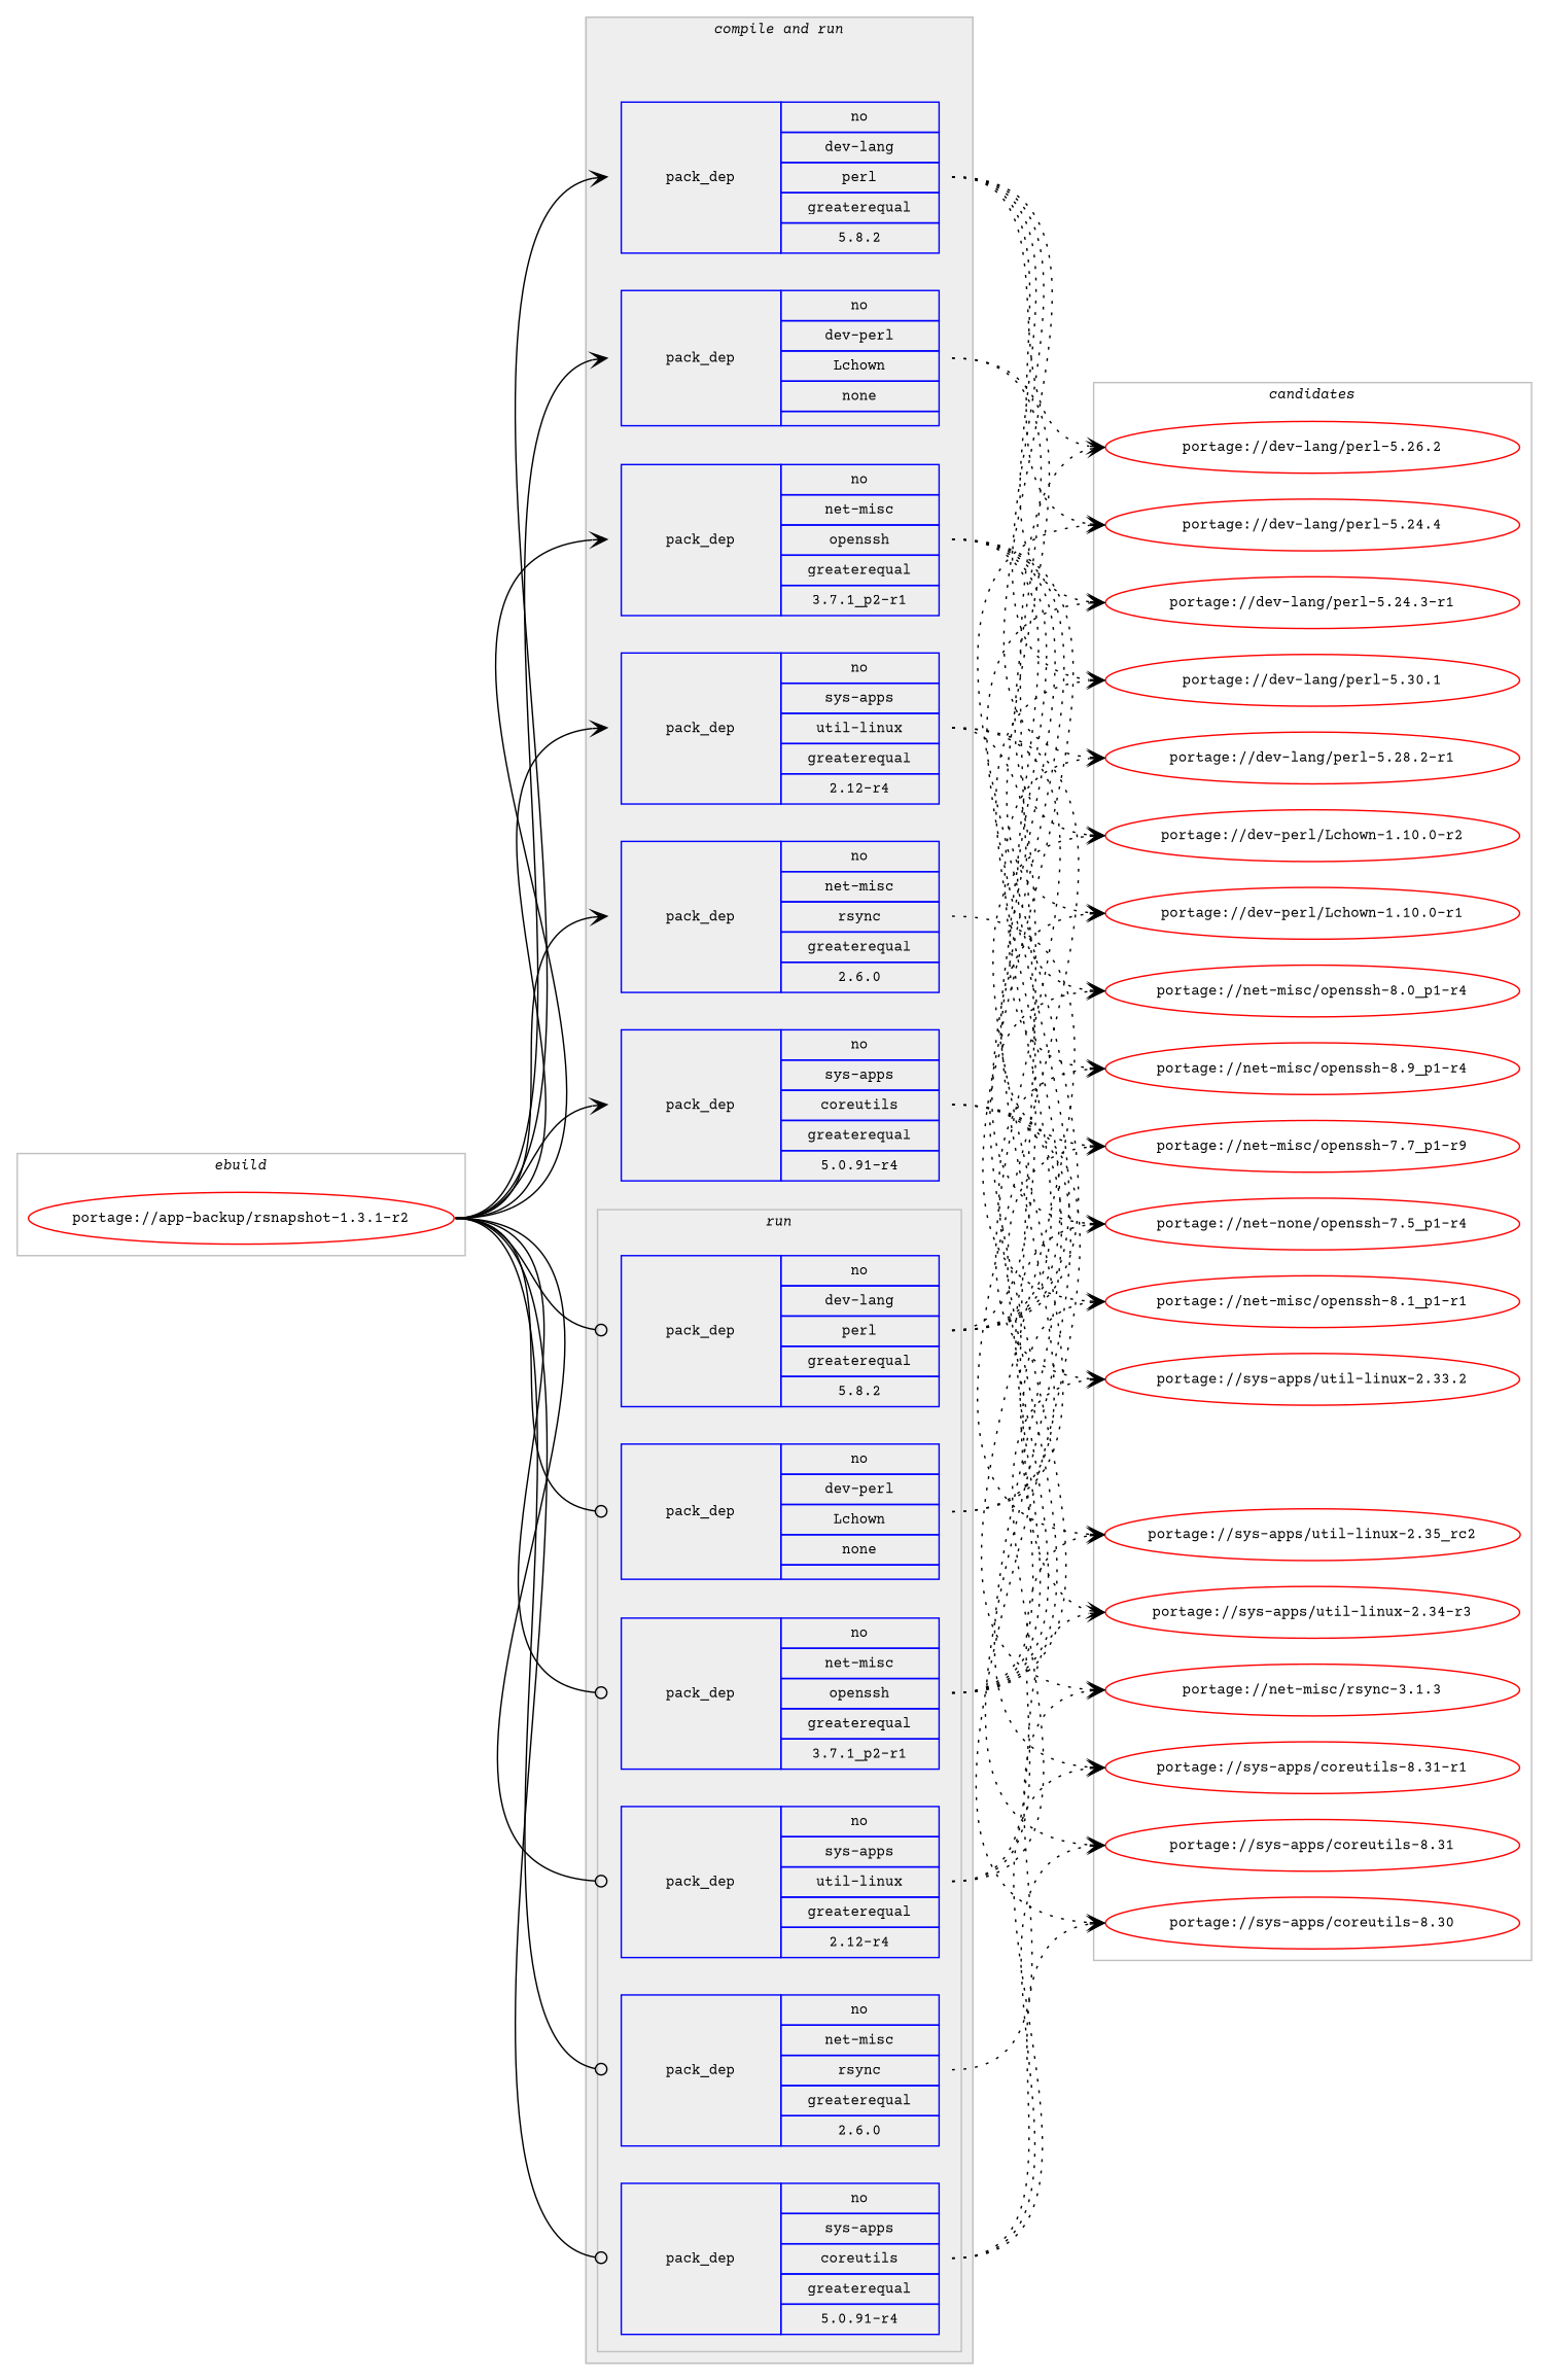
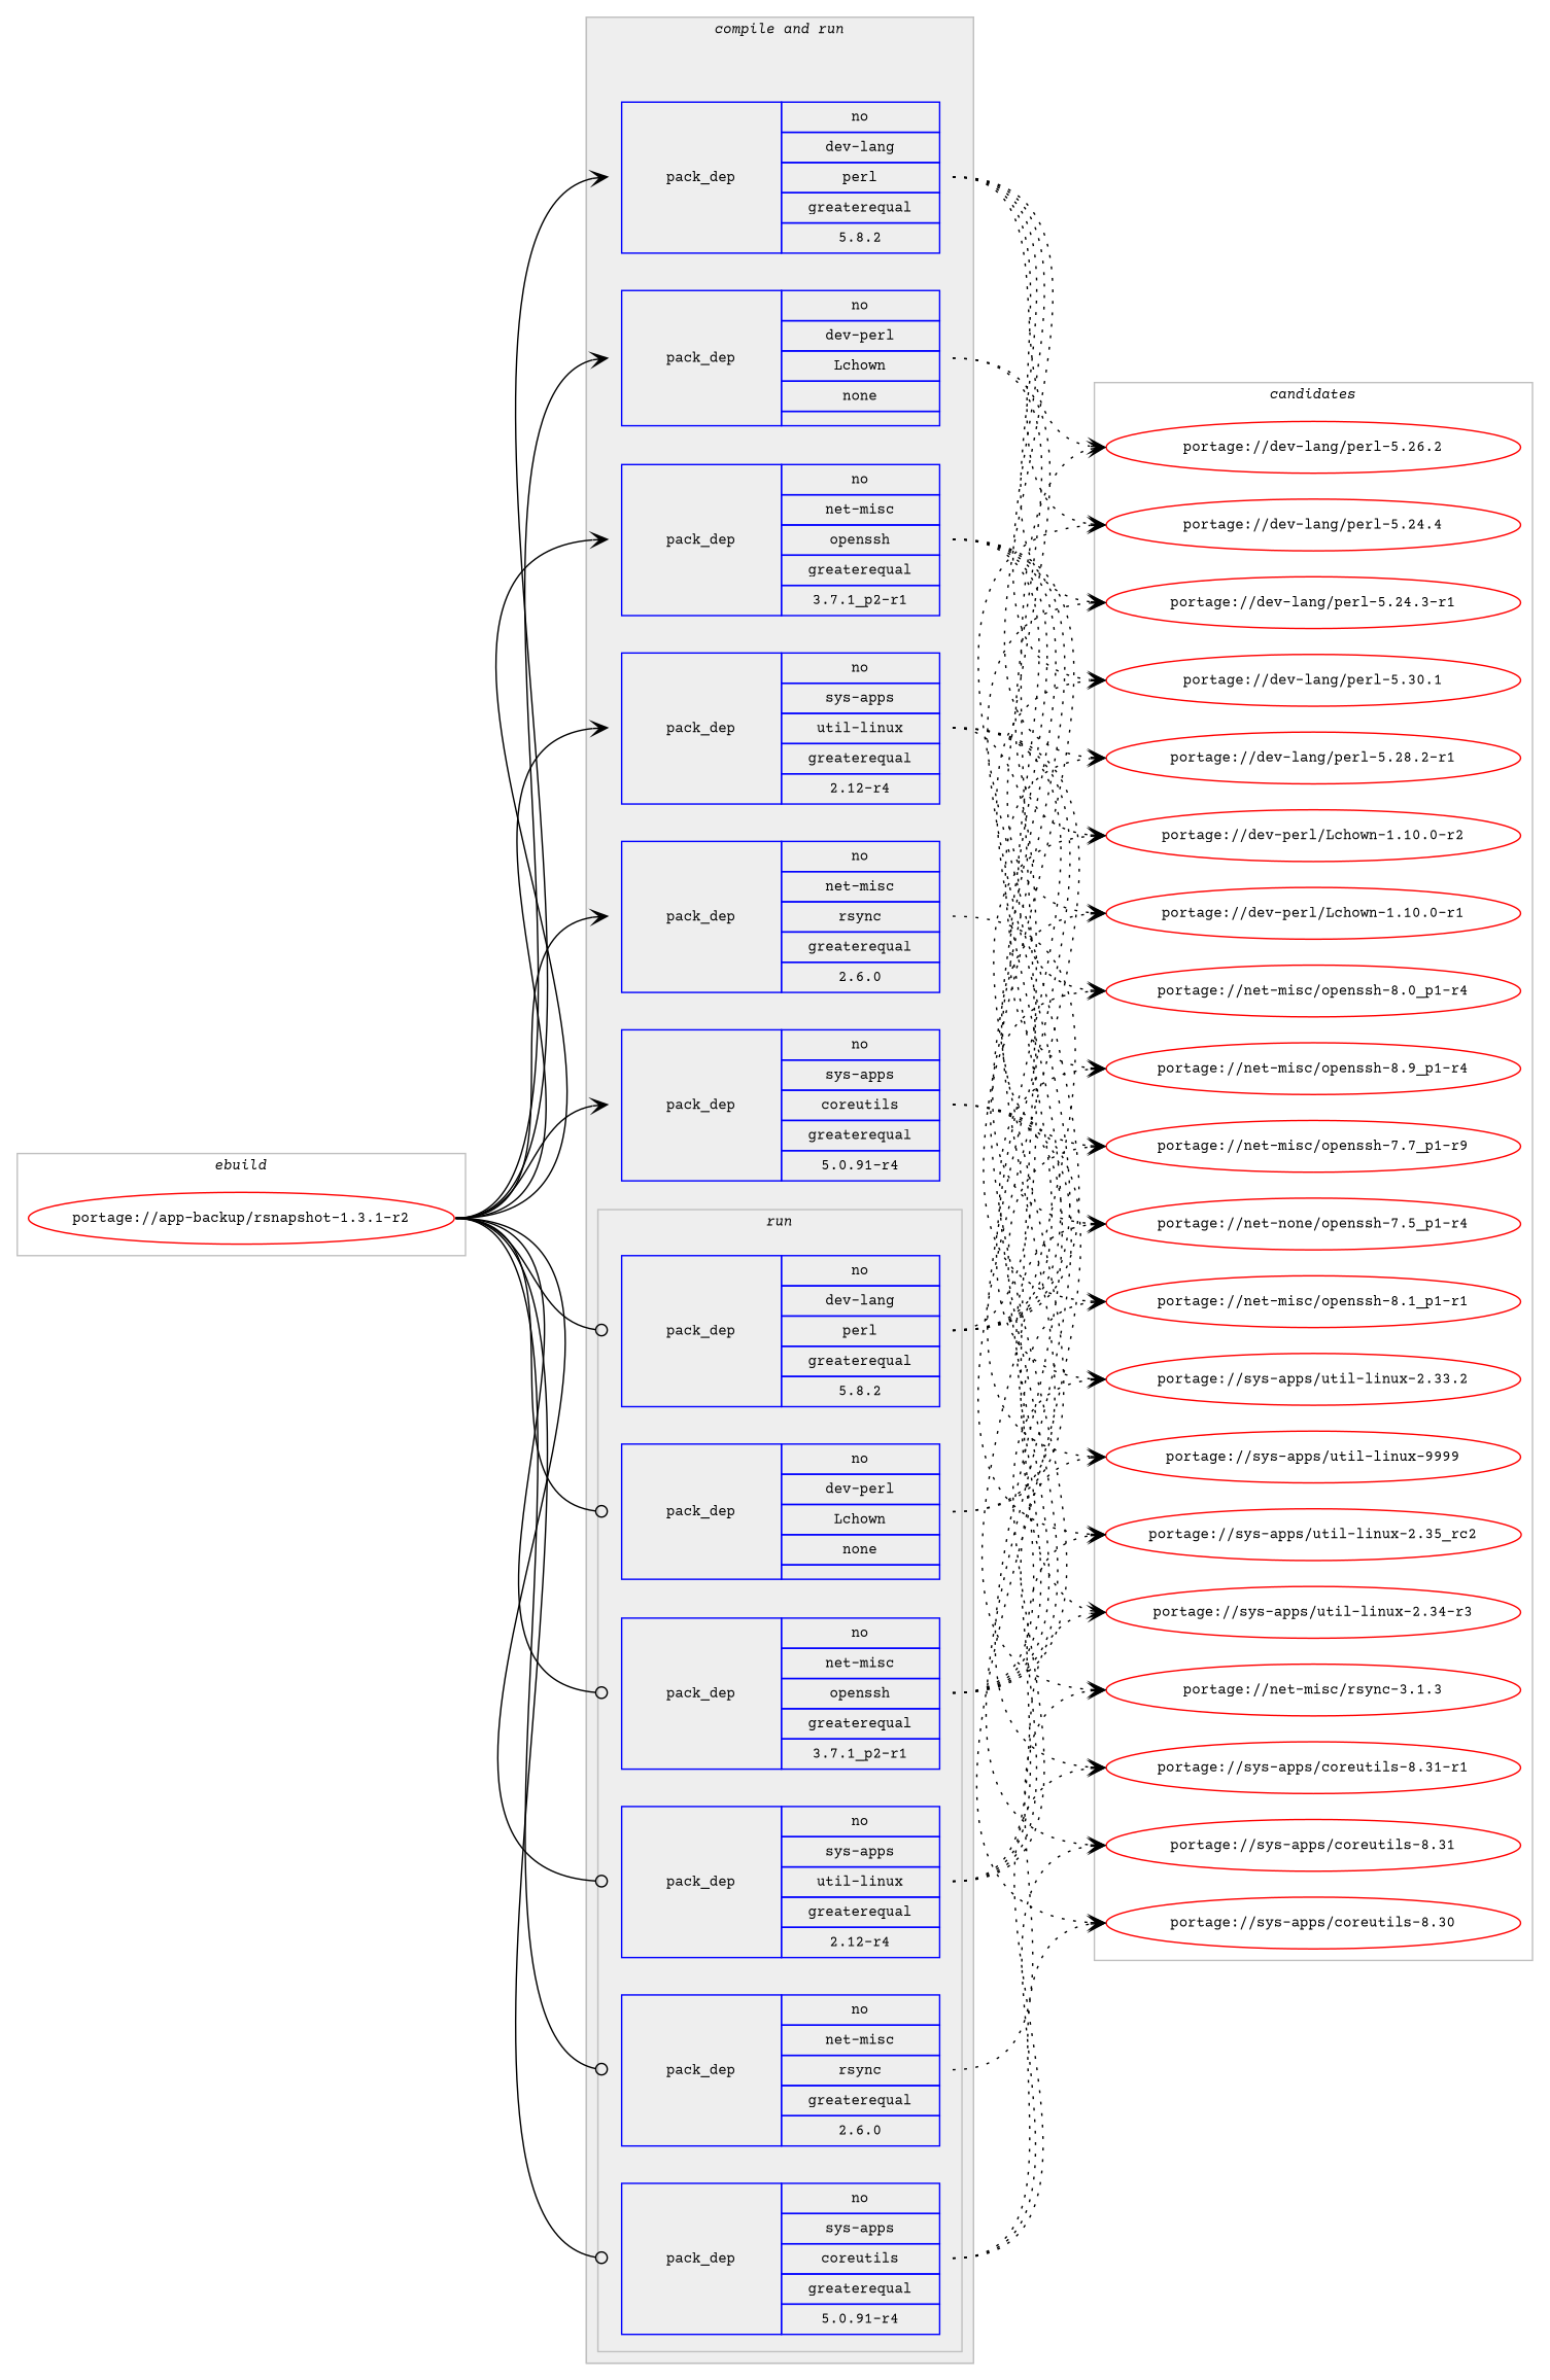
  digraph {
    compound=true
    concentrate=true
    fontname="Courier Prime"
    fontsize=10
    newrank=true
    rankdir=LR
    ranksep=1.5
    node [color=red fontname="Courier Prime" fontsize=10]
    edge [arrowhead=vee fontname="Courier Prime" headport=w style=dotted tailport=e weight=100]
    n1 [label="portage://app-backup/rsnapshot-1.3.1-r2" width=4]
    n2 [color=blue label=<<TABLE BORDER="0" CELLBORDER="1" CELLSPACING="0" CELLPADDING="4" WIDTH="220"><TR><TD ROWSPAN="6" CELLPADDING="30">pack_dep</TD></TR><TR><TD WIDTH="110">no</TD></TR><TR><TD>dev-lang</TD></TR><TR><TD>perl</TD></TR><TR><TD>greaterequal</TD></TR><TR><TD>5.8.2</TD></TR></TABLE>> shape=none]
    n3 [color=blue label=<<TABLE BORDER="0" CELLBORDER="1" CELLSPACING="0" CELLPADDING="4" WIDTH="220"><TR><TD ROWSPAN="6" CELLPADDING="30">pack_dep</TD></TR><TR><TD WIDTH="110">no</TD></TR><TR><TD>dev-perl</TD></TR><TR><TD>Lchown</TD></TR><TR><TD>none</TD></TR><TR><TD></TD></TR></TABLE>> shape=none]
    n4 [color=blue label=<<TABLE BORDER="0" CELLBORDER="1" CELLSPACING="0" CELLPADDING="4" WIDTH="220"><TR><TD ROWSPAN="6" CELLPADDING="30">pack_dep</TD></TR><TR><TD WIDTH="110">no</TD></TR><TR><TD>net-misc</TD></TR><TR><TD>openssh</TD></TR><TR><TD>greaterequal</TD></TR><TR><TD>3.7.1_p2-r1</TD></TR></TABLE>> shape=none]
    n5 [color=blue label=<<TABLE BORDER="0" CELLBORDER="1" CELLSPACING="0" CELLPADDING="4" WIDTH="220"><TR><TD ROWSPAN="6" CELLPADDING="30">pack_dep</TD></TR><TR><TD WIDTH="110">no</TD></TR><TR><TD>net-misc</TD></TR><TR><TD>rsync</TD></TR><TR><TD>greaterequal</TD></TR><TR><TD>2.6.0</TD></TR></TABLE>> shape=none]
    n6 [color=blue label=<<TABLE BORDER="0" CELLBORDER="1" CELLSPACING="0" CELLPADDING="4" WIDTH="220"><TR><TD ROWSPAN="6" CELLPADDING="30">pack_dep</TD></TR><TR><TD WIDTH="110">no</TD></TR><TR><TD>sys-apps</TD></TR><TR><TD>coreutils</TD></TR><TR><TD>greaterequal</TD></TR><TR><TD>5.0.91-r4</TD></TR></TABLE>> shape=none]
    n7 [color=blue label=<<TABLE BORDER="0" CELLBORDER="1" CELLSPACING="0" CELLPADDING="4" WIDTH="220"><TR><TD ROWSPAN="6" CELLPADDING="30">pack_dep</TD></TR><TR><TD WIDTH="110">no</TD></TR><TR><TD>sys-apps</TD></TR><TR><TD>util-linux</TD></TR><TR><TD>greaterequal</TD></TR><TR><TD>2.12-r4</TD></TR></TABLE>> shape=none]
    n8 [color=blue label=<<TABLE BORDER="0" CELLBORDER="1" CELLSPACING="0" CELLPADDING="4" WIDTH="220"><TR><TD ROWSPAN="6" CELLPADDING="30">pack_dep</TD></TR><TR><TD WIDTH="110">no</TD></TR><TR><TD>sys-apps</TD></TR><TR><TD>util-linux</TD></TR><TR><TD>greaterequal</TD></TR><TR><TD>2.12-r4</TD></TR></TABLE>> shape=none]
    n9 [color=blue label=<<TABLE BORDER="0" CELLBORDER="1" CELLSPACING="0" CELLPADDING="4" WIDTH="220"><TR><TD ROWSPAN="6" CELLPADDING="30">pack_dep</TD></TR><TR><TD WIDTH="110">no</TD></TR><TR><TD>dev-lang</TD></TR><TR><TD>perl</TD></TR><TR><TD>greaterequal</TD></TR><TR><TD>5.8.2</TD></TR></TABLE>> shape=none]
    n10 [color=blue label=<<TABLE BORDER="0" CELLBORDER="1" CELLSPACING="0" CELLPADDING="4" WIDTH="220"><TR><TD ROWSPAN="6" CELLPADDING="30">pack_dep</TD></TR><TR><TD WIDTH="110">no</TD></TR><TR><TD>dev-perl</TD></TR><TR><TD>Lchown</TD></TR><TR><TD>none</TD></TR><TR><TD></TD></TR></TABLE>> shape=none]
    n11 [color=blue label=<<TABLE BORDER="0" CELLBORDER="1" CELLSPACING="0" CELLPADDING="4" WIDTH="220"><TR><TD ROWSPAN="6" CELLPADDING="30">pack_dep</TD></TR><TR><TD WIDTH="110">no</TD></TR><TR><TD>net-misc</TD></TR><TR><TD>openssh</TD></TR><TR><TD>greaterequal</TD></TR><TR><TD>3.7.1_p2-r1</TD></TR></TABLE>> shape=none]
    n12 [color=blue label=<<TABLE BORDER="0" CELLBORDER="1" CELLSPACING="0" CELLPADDING="4" WIDTH="220"><TR><TD ROWSPAN="6" CELLPADDING="30">pack_dep</TD></TR><TR><TD WIDTH="110">no</TD></TR><TR><TD>net-misc</TD></TR><TR><TD>rsync</TD></TR><TR><TD>greaterequal</TD></TR><TR><TD>2.6.0</TD></TR></TABLE>> shape=none]
    n13 [color=blue label=<<TABLE BORDER="0" CELLBORDER="1" CELLSPACING="0" CELLPADDING="4" WIDTH="220"><TR><TD ROWSPAN="6" CELLPADDING="30">pack_dep</TD></TR><TR><TD WIDTH="110">no</TD></TR><TR><TD>sys-apps</TD></TR><TR><TD>coreutils</TD></TR><TR><TD>greaterequal</TD></TR><TR><TD>5.0.91-r4</TD></TR></TABLE>> shape=none]
    n14 [label="portage://dev-lang/perl-5.30.1" width=4]
    n15 [label="portage://dev-lang/perl-5.28.2-r1" width=4]
    n16 [label="portage://dev-lang/perl-5.26.2" width=4]
    n17 [label="portage://dev-lang/perl-5.24.4" width=4]
    n18 [label="portage://dev-lang/perl-5.24.3-r1" width=4]
    n19 [label="portage://dev-perl/Lchown-1.10.0-r2" width=4]
    n20 [label="portage://dev-perl/Lchown-1.10.0-r1" width=4]
    n21 [label="portage://net-misc/openssh-8.1_p1-r1" width=4]
    n22 [label="portage://net-misc/openssh-8.0_p1-r4" width=4]
    n23 [label="portage://net-misc/openssh-8.9_p1-r4" width=4]
    n24 [label="portage://net-misc/openssh-7.7_p1-r9" width=4]
    n25 [label="portage://net-none/openssh-7.5_p1-r4" width=4]
    n26 [label="portage://net-misc/rsync-3.1.3" width=4]
    n27 [label="portage://sys-apps/coreutils-8.31-r1" width=4]
    n28 [label="portage://sys-apps/coreutils-8.31" width=4]
    n29 [label="portage://sys-apps/coreutils-8.30" width=4]
+   n30 [label="portage://sys-apps/util-linux-9999" width=4]
    n31 [label="portage://sys-apps/util-linux-2.35_rc2" width=4]
    n32 [label="portage://sys-apps/util-linux-2.34-r3" width=4]
    n33 [label="portage://sys-apps/util-linux-2.33.2" width=4]
    subgraph cluster_1 {
      color=gray
      label=<<i>ebuild</i>>
      n1
    }
    subgraph cluster_2 {
      color=gray
      label=<<i>dependencies</i>>
      subgraph cluster_3 {
        color=gray
        fillcolor="#eeeeee"
        label=<<i>compile</i>>
        style=filled
        subgraph sub_4 {
          color=gray
          fillcolor="#eeeeee"
          label=<<i>compile</i>>
          style=filled
          n2
        }
        subgraph sub_5 {
          color=gray
          fillcolor="#eeeeee"
          label=<<i>compile</i>>
          style=filled
          n3
        }
        subgraph sub_6 {
          color=gray
          fillcolor="#eeeeee"
          label=<<i>compile</i>>
          style=filled
          n4
        }
        subgraph sub_7 {
          color=gray
          fillcolor="#eeeeee"
          label=<<i>compile</i>>
          style=filled
          n5
        }
        subgraph sub_8 {
          color=gray
          fillcolor="#eeeeee"
          label=<<i>compile</i>>
          style=filled
          n6
        }
        subgraph sub_9 {
          color=gray
          fillcolor="#eeeeee"
          label=<<i>compile</i>>
          style=filled
          n7
        }
      }
      subgraph cluster_10 {
        color=gray
        fillcolor="#eeeeee"
        label=<<i>compile and run</i>>
        style=filled
      }
      subgraph cluster_11 {
        color=gray
        fillcolor="#eeeeee"
        label=<<i>run</i>>
        style=filled
        subgraph sub_12 {
          color=gray
          fillcolor="#eeeeee"
          label=<<i>run</i>>
          style=filled
          n8
        }
        subgraph sub_13 {
          color=gray
          fillcolor="#eeeeee"
          label=<<i>run</i>>
          style=filled
          n9
        }
        subgraph sub_14 {
          color=gray
          fillcolor="#eeeeee"
          label=<<i>run</i>>
          style=filled
          n10
        }
        subgraph sub_15 {
          color=gray
          fillcolor="#eeeeee"
          label=<<i>run</i>>
          style=filled
          n11
        }
        subgraph sub_16 {
          color=gray
          fillcolor="#eeeeee"
          label=<<i>run</i>>
          style=filled
          n12
        }
        subgraph sub_17 {
          color=gray
          fillcolor="#eeeeee"
          label=<<i>run</i>>
          style=filled
          n13
        }
      }
    }
    subgraph cluster_18 {
      color=gray
      label=<<i>candidates</i>>
      rank=same
      subgraph sub_19 {
        color=black
        label=<<i>candidates</i>>
        nodesep=1
        rank=same
        n14
        n15
        n16
        n17
        n18
      }
      subgraph sub_20 {
        color=black
        label=<<i>candidates</i>>
        nodesep=1
        rank=same
        n19
        n20
      }
      subgraph sub_21 {
        color=black
        label=<<i>candidates</i>>
        nodesep=1
        rank=same
        n21
        n22
        n23
        n24
        n25
      }
      subgraph sub_22 {
        color=black
        label=<<i>candidates</i>>
        nodesep=1
        rank=same
        n26
      }
      subgraph sub_23 {
        color=black
        label=<<i>candidates</i>>
        nodesep=1
        rank=same
        n27
        n28
        n29
      }
      subgraph sub_24 {
        color=black
        label=<<i>candidates</i>>
        nodesep=1
        rank=same
+       n30
        n31
        n32
        n33
      }
      subgraph sub_25 {
        color=black
        label=<<i>candidates</i>>
        nodesep=1
        rank=same
        n14
        n15
        n16
        n17
        n18
      }
      subgraph sub_26 {
        color=black
        label=<<i>candidates</i>>
        nodesep=1
        rank=same
        n19
        n20
      }
      subgraph sub_27 {
        color=black
        label=<<i>candidates</i>>
        nodesep=1
        rank=same
        n21
        n22
        n23
        n24
        n25
      }
      subgraph sub_28 {
        color=black
        label=<<i>candidates</i>>
        nodesep=1
        rank=same
        n26
      }
      subgraph sub_29 {
        color=black
        label=<<i>candidates</i>>
        nodesep=1
        rank=same
        n27
        n28
        n29
      }
      subgraph sub_30 {
        color=black
        label=<<i>candidates</i>>
        nodesep=1
        rank=same
+       n30
        n31
        n32
        n33
      }
    }
    n1 -> n2 [style=solid weight=20]
    n1 -> n3 [style=solid weight=20]
    n1 -> n4 [style=solid weight=20]
    n1 -> n5 [style=solid weight=20]
    n1 -> n6 [style=solid weight=20]
    n1 -> n7 [style=solid weight=20]
    n1 -> n8 [arrowhead=odot style=solid weight=20]
    n1 -> n9 [arrowhead=odot style=solid weight=20]
    n1 -> n10 [arrowhead=odot style=solid weight=20]
    n1 -> n11 [arrowhead=odot style=solid weight=20]
    n1 -> n12 [arrowhead=odot style=solid weight=20]
    n1 -> n13 [arrowhead=odot style=solid weight=20]
    n2 -> n14
    n2 -> n15
    n2 -> n16
    n2 -> n17
    n2 -> n18
    n3 -> n19
    n3 -> n20
    n4 -> n21
    n4 -> n22
    n4 -> n23
    n4 -> n24
    n4 -> n25
    n5 -> n26
    n6 -> n27
    n6 -> n28
    n6 -> n29
+   n7 -> n30
    n7 -> n31
    n7 -> n32
    n7 -> n33
+   n8 -> n30
    n8 -> n31
    n8 -> n32
    n8 -> n33
    n9 -> n14
    n9 -> n15
    n9 -> n16
    n9 -> n17
    n9 -> n18
    n10 -> n19
    n10 -> n20
    n11 -> n21
    n11 -> n22
    n11 -> n23
    n11 -> n24
    n11 -> n25
    n12 -> n26
    n13 -> n27
    n13 -> n28
    n13 -> n29
  }
